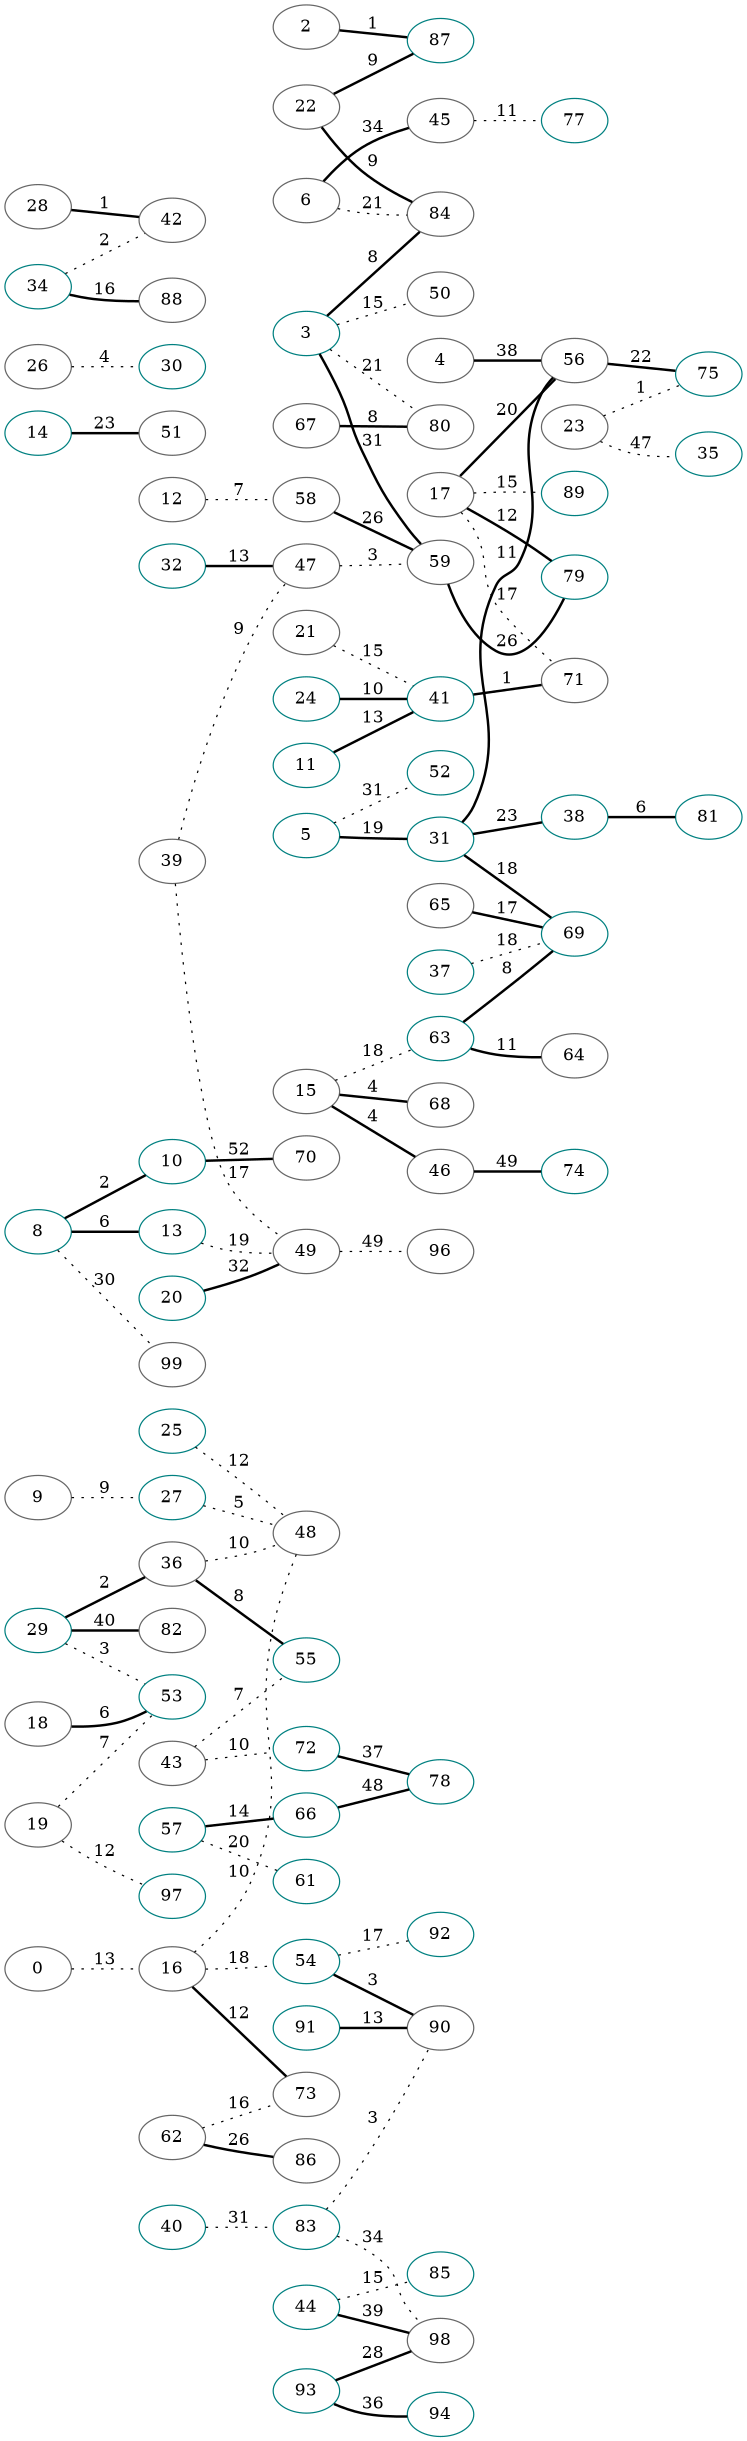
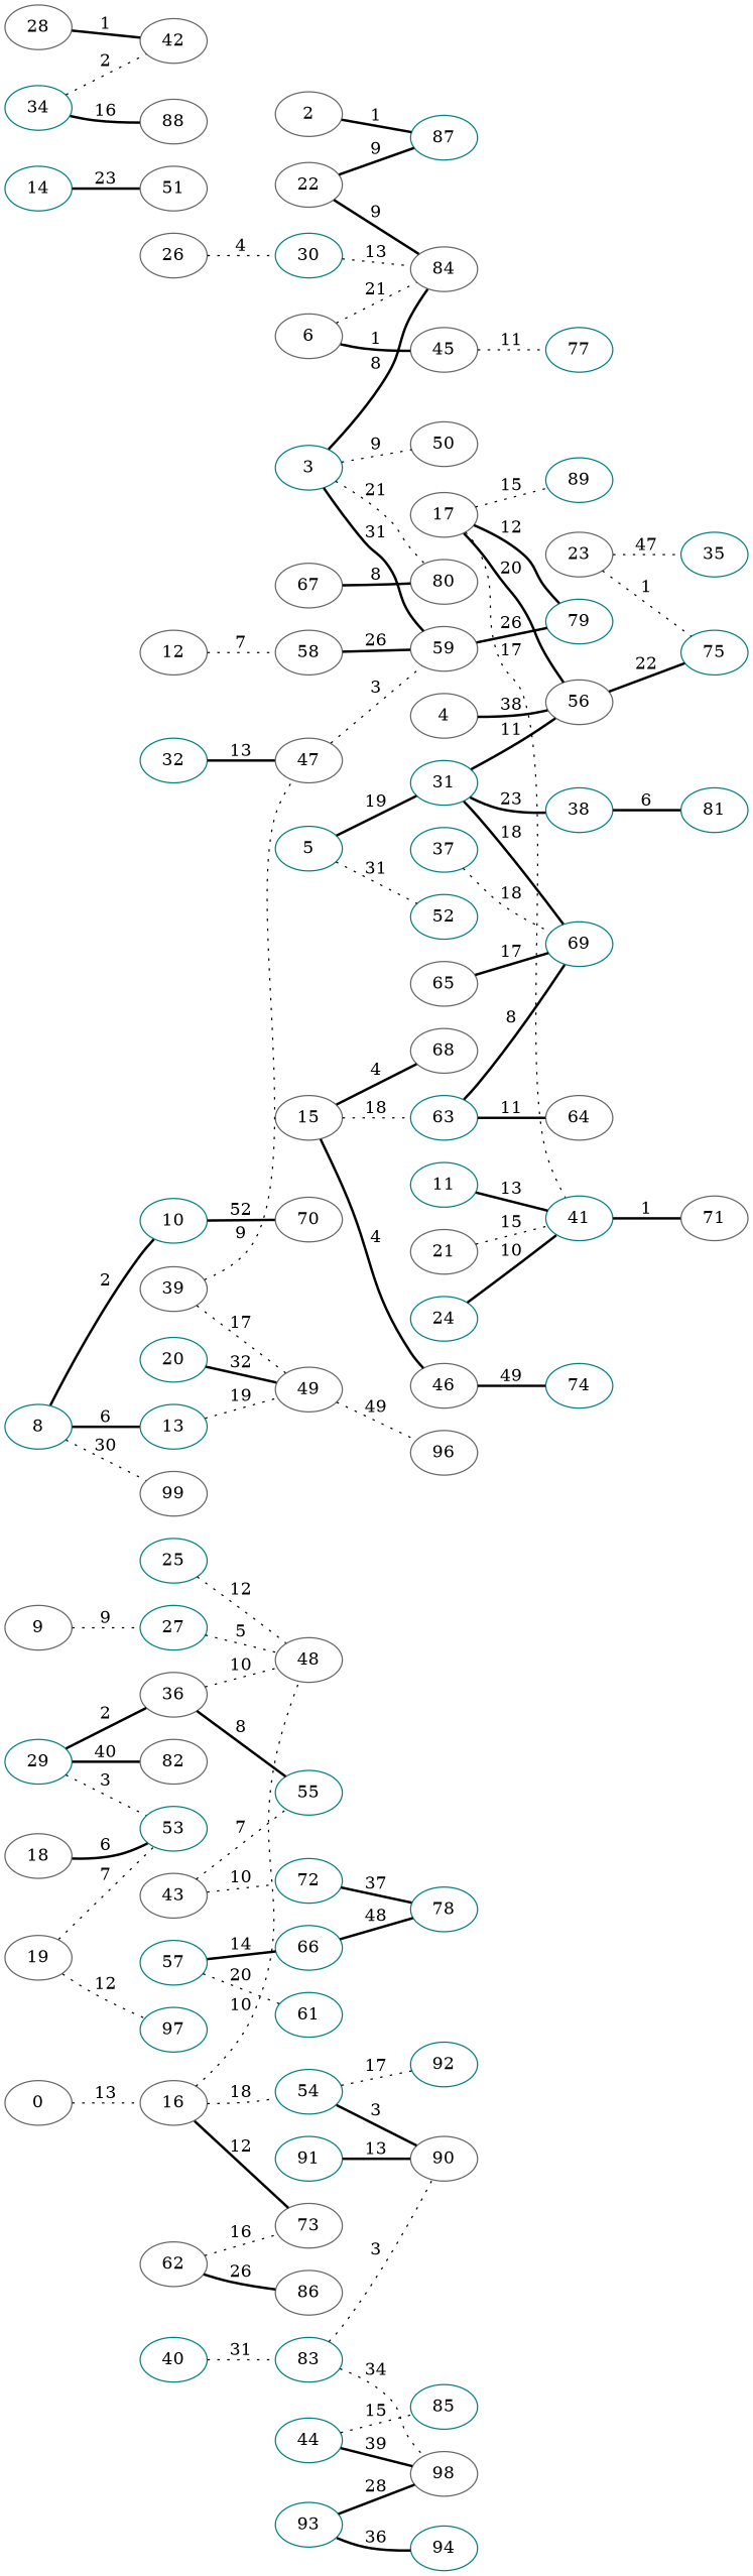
  graph {
    rankdir=LR
    node [color=gray40]
    edge [style=bold]
    n1 [label=0]
    n2 [label=16]
    n3 [label=48]
    n4 [color=teal label=54]
    n5 [label=73]
    n6 [label=2]
    n7 [color=teal label=87]
    n8 [color=teal label=3]
    n9 [label=50]
    n10 [label=59]
    n11 [label=80]
    n12 [label=84]
    n13 [color=teal label=79]
    n14 [label=4]
    n15 [label=56]
    n16 [color=teal label=75]
    n17 [color=teal label=5]
    n18 [color=teal label=31]
    n19 [color=teal label=52]
    n20 [color=teal label=38]
    n21 [color=teal label=69]
    n22 [label=6]
    n23 [label=45]
    n24 [color=teal label=77]
    n25 [color=teal label=8]
    n26 [color=teal label=10]
    n27 [color=teal label=13]
    n28 [label=99]
    n29 [label=70]
    n30 [label=49]
    n31 [label=9]
    n32 [color=teal label=27]
    n33 [color=teal label=11]
    n34 [color=teal label=41]
    n35 [label=71]
    n36 [label=12]
    n37 [label=58]
    n38 [label=96]
    n39 [color=teal label=14]
    n40 [label=51]
    n41 [label=15]
    n42 [label=46]
    n43 [color=teal label=63]
    n44 [label=68]
    n45 [color=teal label=74]
    n46 [label=64]
    n47 [color=teal label=92]
    n48 [label=90]
    n49 [label=17]
    n50 [color=teal label=89]
    n51 [label=18]
    n52 [color=teal label=53]
    n53 [label=19]
    n54 [color=teal label=97]
    n55 [color=teal label=20]
    n56 [label=21]
    n57 [label=22]
    n58 [label=23]
    n59 [color=teal label=35]
    n60 [color=teal label=24]
    n61 [color=teal label=25]
    n62 [label=26]
    n63 [color=teal label=30]
    n64 [label=28]
    n65 [label=42]
    n66 [color=teal label=55]
    n67 [color=teal label=29]
    n68 [label=36]
    n69 [label=82]
    n70 [color=teal label=81]
    n71 [color=teal label=32]
    n72 [label=47]
    n73 [color=teal label=34]
    n74 [label=88]
    n75 [color=teal label=37]
    n76 [label=39]
    n77 [color=teal label=40]
    n78 [color=teal label=83]
    n79 [label=98]
    n80 [label=43]
    n81 [color=teal label=72]
    n82 [color=teal label=78]
    n83 [color=teal label=44]
    n84 [color=teal label=85]
    n85 [color=teal label=57]
    n86 [color=teal label=61]
    n87 [color=teal label=66]
    n88 [label=62]
    n89 [label=86]
    n90 [label=65]
    n91 [label=67]
    n92 [color=teal label=91]
    n93 [color=teal label=93]
    n94 [color=teal label=94]
    n1 -- n2 [label=13 style=dotted]
    n2 -- n3 [label=10 style=dotted]
    n2 -- n4 [label=18 style=dotted]
    n2 -- n5 [label=12]
    n4 -- n47 [label=17 style=dotted]
    n4 -- n48 [label=3]
    n6 -- n7 [label=1]
-   n8 -- n9 [label=15 style=dotted]
+   n8 -- n9 [label=9 style=dotted]
    n8 -- n10 [label=31]
    n8 -- n11 [label=21 style=dotted]
    n8 -- n12 [label=8]
    n10 -- n13 [label=26]
    n14 -- n15 [label=38]
    n15 -- n16 [label=22]
    n17 -- n18 [label=19]
    n17 -- n19 [label=31 style=dotted]
    n18 -- n15 [label=11]
    n18 -- n20 [label=23]
    n18 -- n21 [label=18]
    n20 -- n70 [label=6]
    n22 -- n12 [label=21 style=dotted]
-   n22 -- n23 [label=34]
+   n22 -- n23 [label=1]
    n23 -- n24 [label=11 style=dotted]
    n25 -- n26 [label=2]
    n25 -- n27 [label=6]
    n25 -- n28 [label=30 style=dotted]
    n26 -- n29 [label=52]
    n27 -- n30 [label=19 style=dotted]
    n30 -- n38 [label=49 style=dotted]
    n31 -- n32 [label=9 style=dotted]
    n32 -- n3 [label=5 style=dotted]
    n33 -- n34 [label=13]
    n34 -- n35 [label=1]
    n36 -- n37 [label=7 style=dotted]
    n37 -- n10 [label=26]
    n39 -- n40 [label=23]
    n41 -- n42 [label=4]
    n41 -- n43 [label=18 style=dotted]
    n41 -- n44 [label=4]
    n42 -- n45 [label=49]
    n43 -- n21 [label=8]
    n43 -- n46 [label=11]
    n49 -- n13 [label=12]
    n49 -- n15 [label=20]
-   n49 -- n35 [label=17 style=dotted]
+   n49 -- n34 [label=17 style=dotted]
    n49 -- n50 [label=15 style=dotted]
    n51 -- n52 [label=6]
    n53 -- n52 [label=7 style=dotted]
    n53 -- n54 [label=12 style=dotted]
    n55 -- n30 [label=32]
    n56 -- n34 [label=15 style=dotted]
    n57 -- n7 [label=9]
    n57 -- n12 [label=9]
    n58 -- n16 [label=1 style=dotted]
    n58 -- n59 [label=47 style=dotted]
    n60 -- n34 [label=10]
    n61 -- n3 [label=12 style=dotted]
    n62 -- n63 [label=4 style=dotted]
+   n63 -- n12 [label=13 style=dotted]
    n64 -- n65 [label=1]
    n67 -- n52 [label=3 style=dotted]
    n67 -- n68 [label=2]
    n67 -- n69 [label=40]
    n68 -- n3 [label=10 style=dotted]
    n68 -- n66 [label=8]
    n71 -- n72 [label=13]
    n72 -- n10 [label=3 style=dotted]
    n73 -- n65 [label=2 style=dotted]
    n73 -- n74 [label=16]
    n75 -- n21 [label=18 style=dotted]
    n76 -- n30 [label=17 style=dotted]
    n76 -- n72 [label=9 style=dotted]
    n77 -- n78 [label=31 style=dotted]
    n78 -- n48 [label=3 style=dotted]
    n78 -- n79 [label=34 style=dotted]
    n80 -- n66 [label=7 style=dotted]
    n80 -- n81 [label=10 style=dotted]
    n81 -- n82 [label=37]
    n83 -- n79 [label=39]
    n83 -- n84 [label=15 style=dotted]
    n85 -- n86 [label=20 style=dotted]
    n85 -- n87 [label=14]
    n87 -- n82 [label=48]
    n88 -- n5 [label=16 style=dotted]
    n88 -- n89 [label=26]
    n90 -- n21 [label=17]
    n91 -- n11 [label=8]
    n92 -- n48 [label=13]
    n93 -- n79 [label=28]
    n93 -- n94 [label=36]
  }
